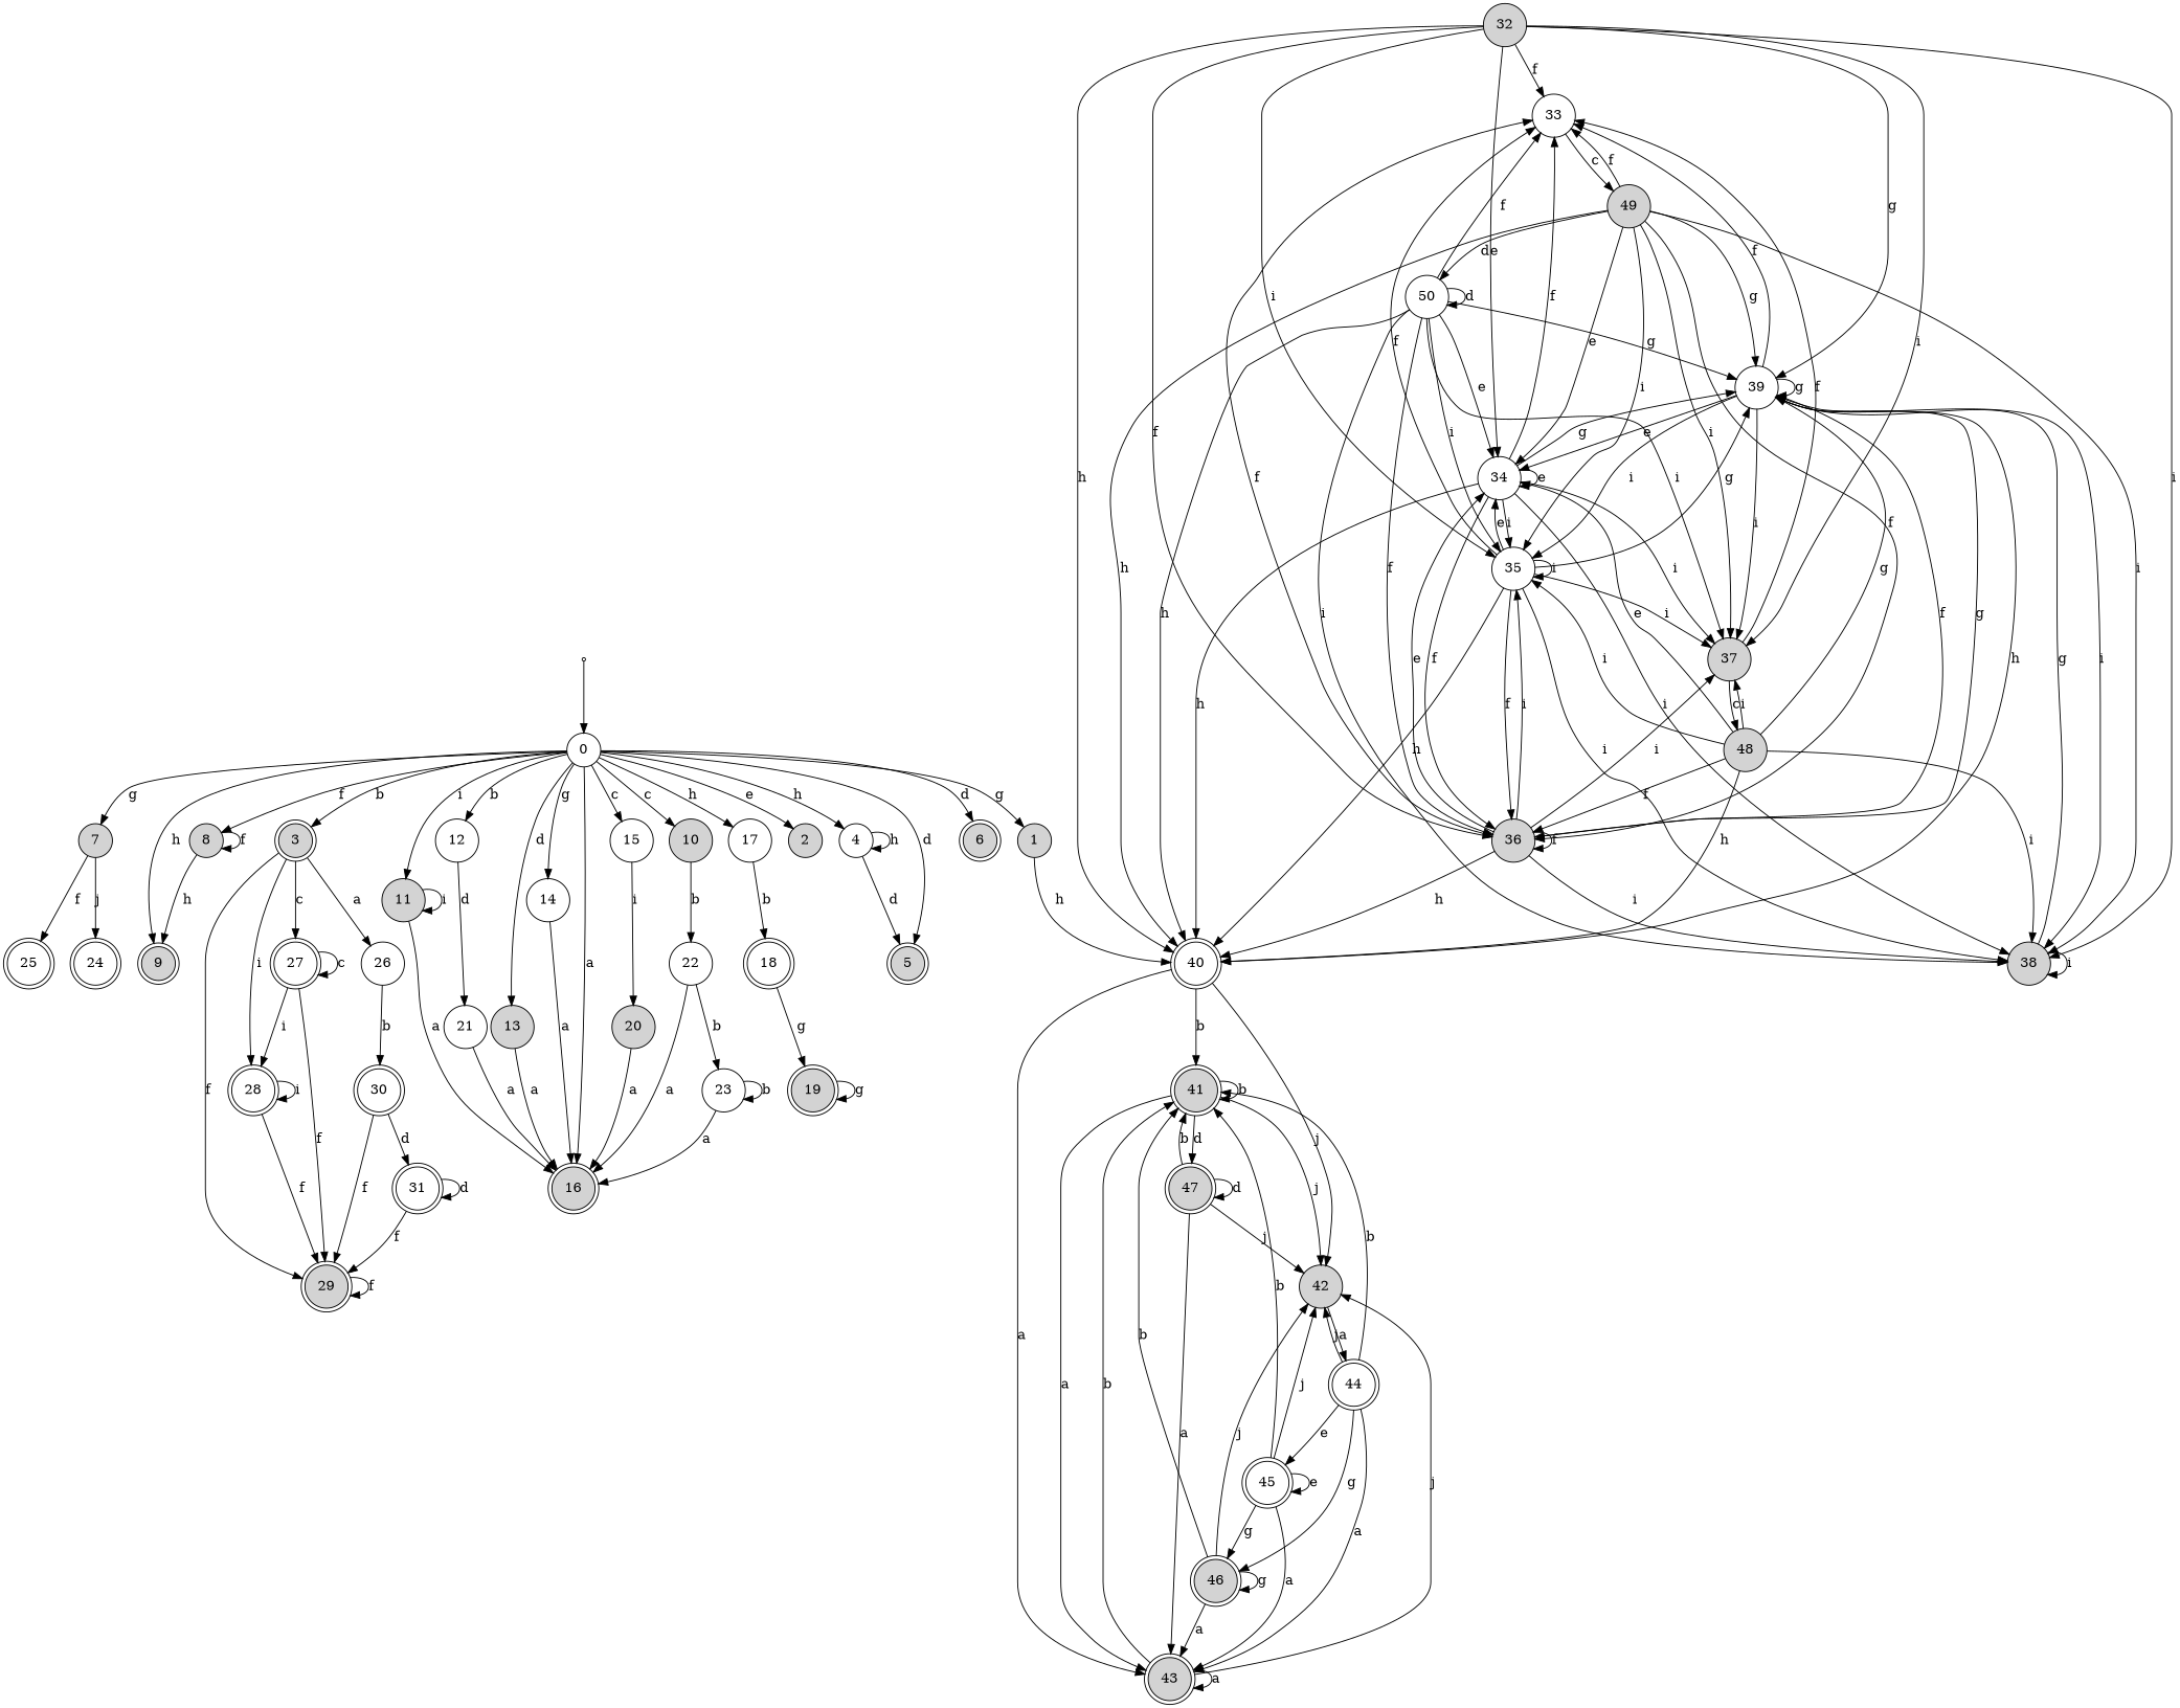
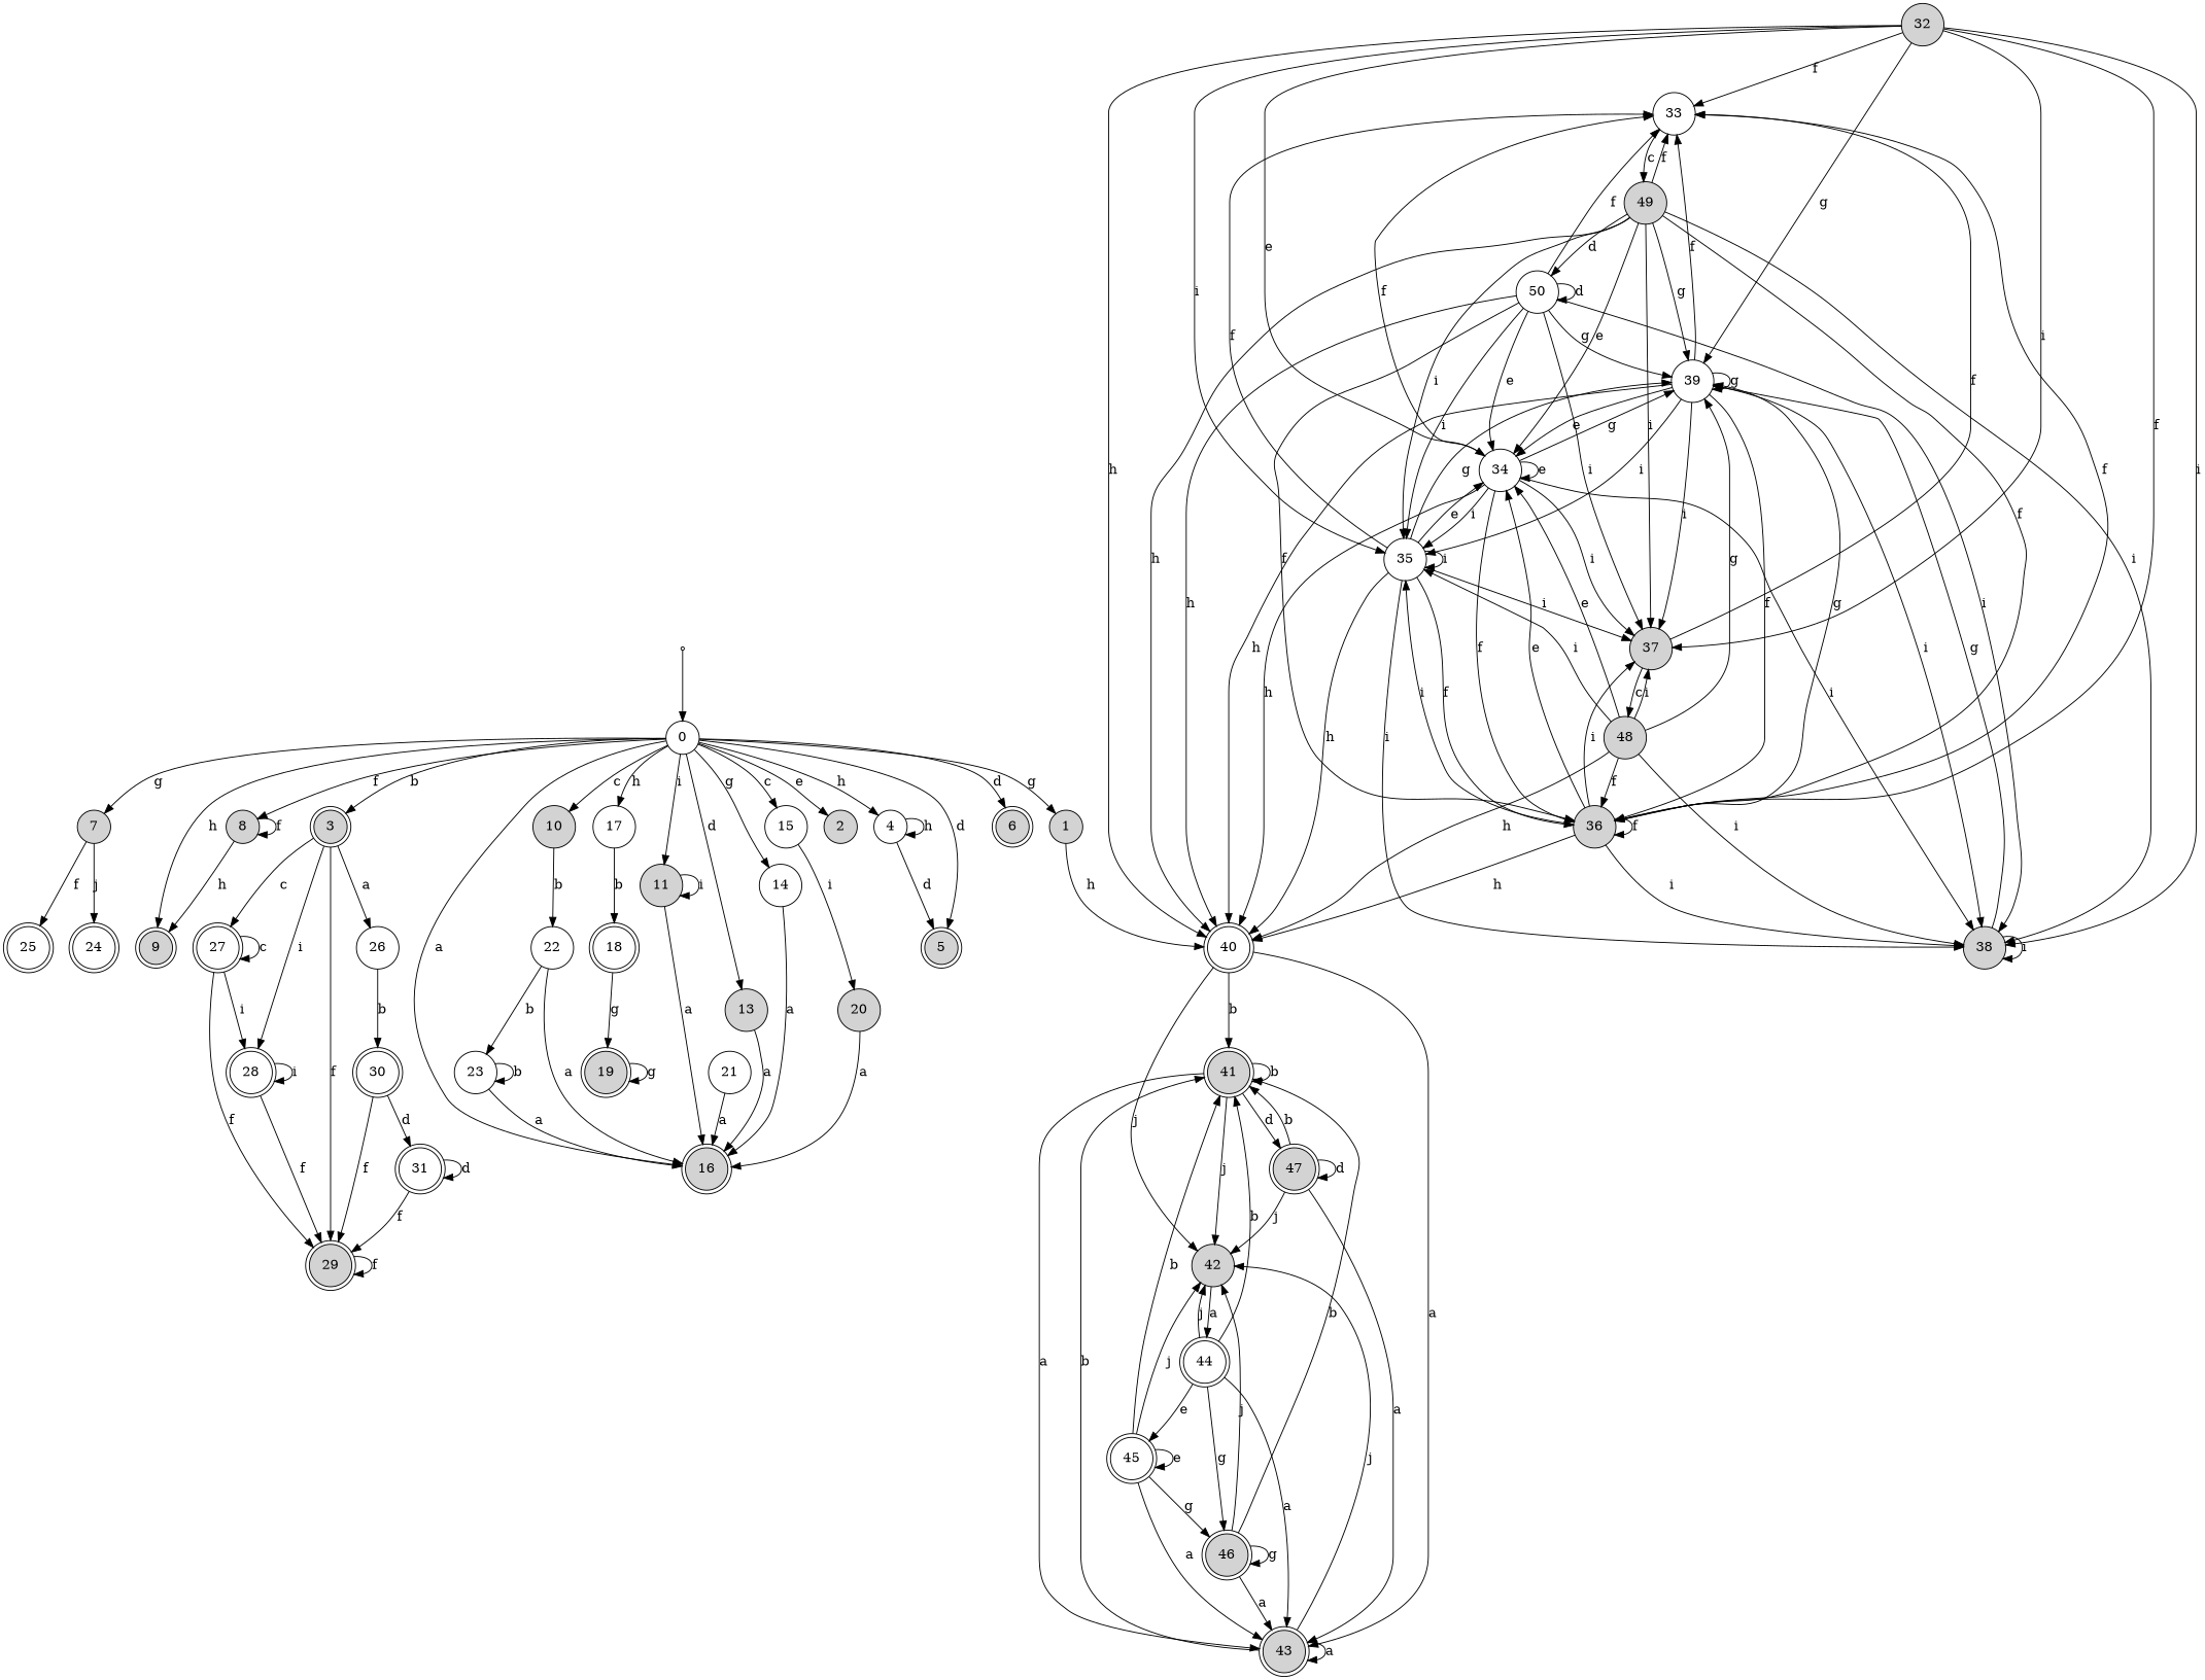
  digraph {
    rankdir=TB
    node [fillcolor=white shape=circle style=filled]
    dummy0 [shape=point]
    0
    1 [fillcolor=lightgrey]
    2 [fillcolor=lightgrey]
    3 [fillcolor=lightgrey shape=doublecircle]
    4
    5 [fillcolor=lightgrey shape=doublecircle]
    6 [fillcolor=lightgrey shape=doublecircle]
    7 [fillcolor=lightgrey]
    8 [fillcolor=lightgrey]
    9 [fillcolor=lightgrey shape=doublecircle]
    10 [fillcolor=lightgrey]
    11 [fillcolor=lightgrey]
-   12
    13 [fillcolor=lightgrey]
    14
    15
    16 [fillcolor=lightgrey shape=doublecircle]
    17
    40 [shape=doublecircle]
    26
    27 [shape=doublecircle]
    28 [shape=doublecircle]
    29 [fillcolor=lightgrey shape=doublecircle]
    24 [shape=doublecircle]
    25 [shape=doublecircle]
    22
    21
    20 [fillcolor=lightgrey]
    18 [shape=doublecircle]
    41 [fillcolor=lightgrey shape=doublecircle]
    42 [fillcolor=lightgrey]
    43 [fillcolor=lightgrey shape=doublecircle]
    32 [fillcolor=lightgrey]
    33
    34
    35
    36 [fillcolor=lightgrey]
    37 [fillcolor=lightgrey]
    38 [fillcolor=lightgrey]
    39
    30 [shape=doublecircle]
    23
    19 [fillcolor=lightgrey shape=doublecircle]
    31 [shape=doublecircle]
    49 [fillcolor=lightgrey]
    48 [fillcolor=lightgrey]
    50
    47 [fillcolor=lightgrey shape=doublecircle]
    44 [shape=doublecircle]
    45 [shape=doublecircle]
    46 [fillcolor=lightgrey shape=doublecircle]
    dummy0 -> 0
    0 -> 1 [label=g]
    0 -> 2 [label=e]
    0 -> 3 [label=b]
    0 -> 4 [label=h]
    0 -> 5 [label=d]
    0 -> 6 [label=d]
    0 -> 7 [label=g]
    0 -> 8 [label=f]
    0 -> 9 [label=h]
    0 -> 10 [label=c]
    0 -> 11 [label=i]
-   0 -> 12 [label=b]
    0 -> 13 [label=d]
    0 -> 14 [label=g]
    0 -> 15 [label=c]
    0 -> 16 [label=a]
    0 -> 17 [label=h]
    1 -> 40 [label=h]
    3 -> 26 [label=a]
    3 -> 27 [label=c]
    3 -> 28 [label=i]
    3 -> 29 [label=f]
    4 -> 4 [label=h]
    4 -> 5 [label=d]
    7 -> 24 [label=j]
    7 -> 25 [label=f]
    8 -> 8 [label=f]
    8 -> 9 [label=h]
    10 -> 22 [label=b]
    11 -> 11 [label=i]
    11 -> 16 [label=a]
-   12 -> 21 [label=d]
    13 -> 16 [label=a]
    14 -> 16 [label=a]
    15 -> 20 [label=i]
    17 -> 18 [label=b]
    40 -> 41 [label=b]
    40 -> 42 [label=j]
    40 -> 43 [label=a]
    26 -> 30 [label=b]
    27 -> 27 [label=c]
    27 -> 28 [label=i]
    27 -> 29 [label=f]
    28 -> 28 [label=i]
    28 -> 29 [label=f]
    29 -> 29 [label=f]
    22 -> 16 [label=a]
    22 -> 23 [label=b]
    21 -> 16 [label=a]
    20 -> 16 [label=a]
    18 -> 19 [label=g]
    41 -> 41 [label=b]
    41 -> 42 [label=j]
    41 -> 43 [label=a]
    41 -> 47 [label=d]
    42 -> 44 [label=a]
    43 -> 41 [label=b]
    43 -> 42 [label=j]
    43 -> 43 [label=a]
    32 -> 40 [label=h]
    32 -> 33 [label=f]
    32 -> 34 [label=e]
    32 -> 35 [label=i]
    32 -> 36 [label=f]
    32 -> 37 [label=i]
    32 -> 38 [label=i]
    32 -> 39 [label=g]
    33 -> 49 [label=c]
    34 -> 40 [label=h]
    34 -> 33 [label=f]
    34 -> 34 [label=e]
    34 -> 35 [label=i]
    34 -> 36 [label=f]
    34 -> 37 [label=i]
    34 -> 38 [label=i]
    34 -> 39 [label=g]
    35 -> 40 [label=h]
    35 -> 33 [label=f]
    35 -> 34 [label=e]
    35 -> 35 [label=i]
    35 -> 36 [label=f]
    35 -> 37 [label=i]
    35 -> 38 [label=i]
    35 -> 39 [label=g]
    36 -> 40 [label=h]
    36 -> 33 [label=f]
    36 -> 34 [label=e]
    36 -> 35 [label=i]
    36 -> 36 [label=f]
    36 -> 37 [label=i]
    36 -> 38 [label=i]
    36 -> 39 [label=g]
    37 -> 33 [label=f]
    37 -> 48 [label=c]
    38 -> 38 [label=i]
    38 -> 39 [label=g]
    39 -> 40 [label=h]
    39 -> 33 [label=f]
    39 -> 34 [label=e]
    39 -> 35 [label=i]
    39 -> 36 [label=f]
    39 -> 37 [label=i]
    39 -> 38 [label=i]
    39 -> 39 [label=g]
    30 -> 29 [label=f]
    30 -> 31 [label=d]
    23 -> 16 [label=a]
    23 -> 23 [label=b]
    19 -> 19 [label=g]
    31 -> 29 [label=f]
    31 -> 31 [label=d]
    49 -> 40 [label=h]
    49 -> 33 [label=f]
    49 -> 34 [label=e]
    49 -> 35 [label=i]
    49 -> 36 [label=f]
    49 -> 37 [label=i]
    49 -> 38 [label=i]
    49 -> 39 [label=g]
    49 -> 50 [label=d]
    48 -> 40 [label=h]
    48 -> 34 [label=e]
    48 -> 35 [label=i]
    48 -> 36 [label=f]
    48 -> 37 [label=i]
    48 -> 38 [label=i]
    48 -> 39 [label=g]
    50 -> 40 [label=h]
    50 -> 33 [label=f]
    50 -> 34 [label=e]
    50 -> 35 [label=i]
    50 -> 36 [label=f]
    50 -> 37 [label=i]
    50 -> 38 [label=i]
    50 -> 39 [label=g]
    50 -> 50 [label=d]
    47 -> 41 [label=b]
    47 -> 42 [label=j]
    47 -> 43 [label=a]
    47 -> 47 [label=d]
    44 -> 41 [label=b]
    44 -> 42 [label=j]
    44 -> 43 [label=a]
    44 -> 45 [label=e]
    44 -> 46 [label=g]
    45 -> 41 [label=b]
    45 -> 42 [label=j]
    45 -> 43 [label=a]
    45 -> 45 [label=e]
    45 -> 46 [label=g]
    46 -> 41 [label=b]
    46 -> 42 [label=j]
    46 -> 43 [label=a]
    46 -> 46 [label=g]
  }
